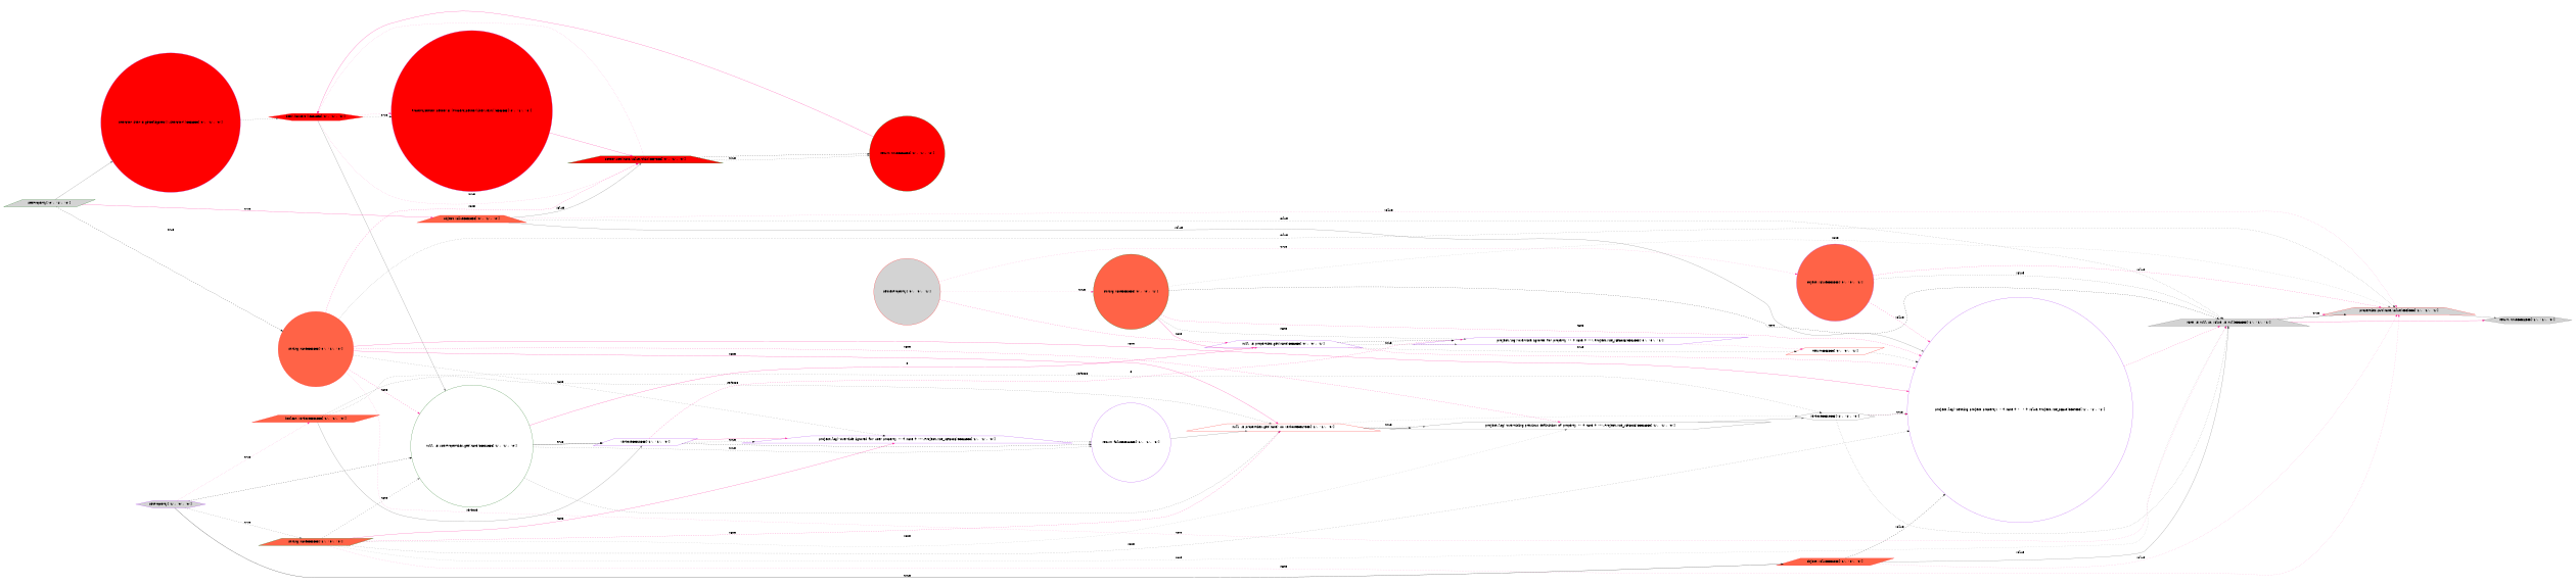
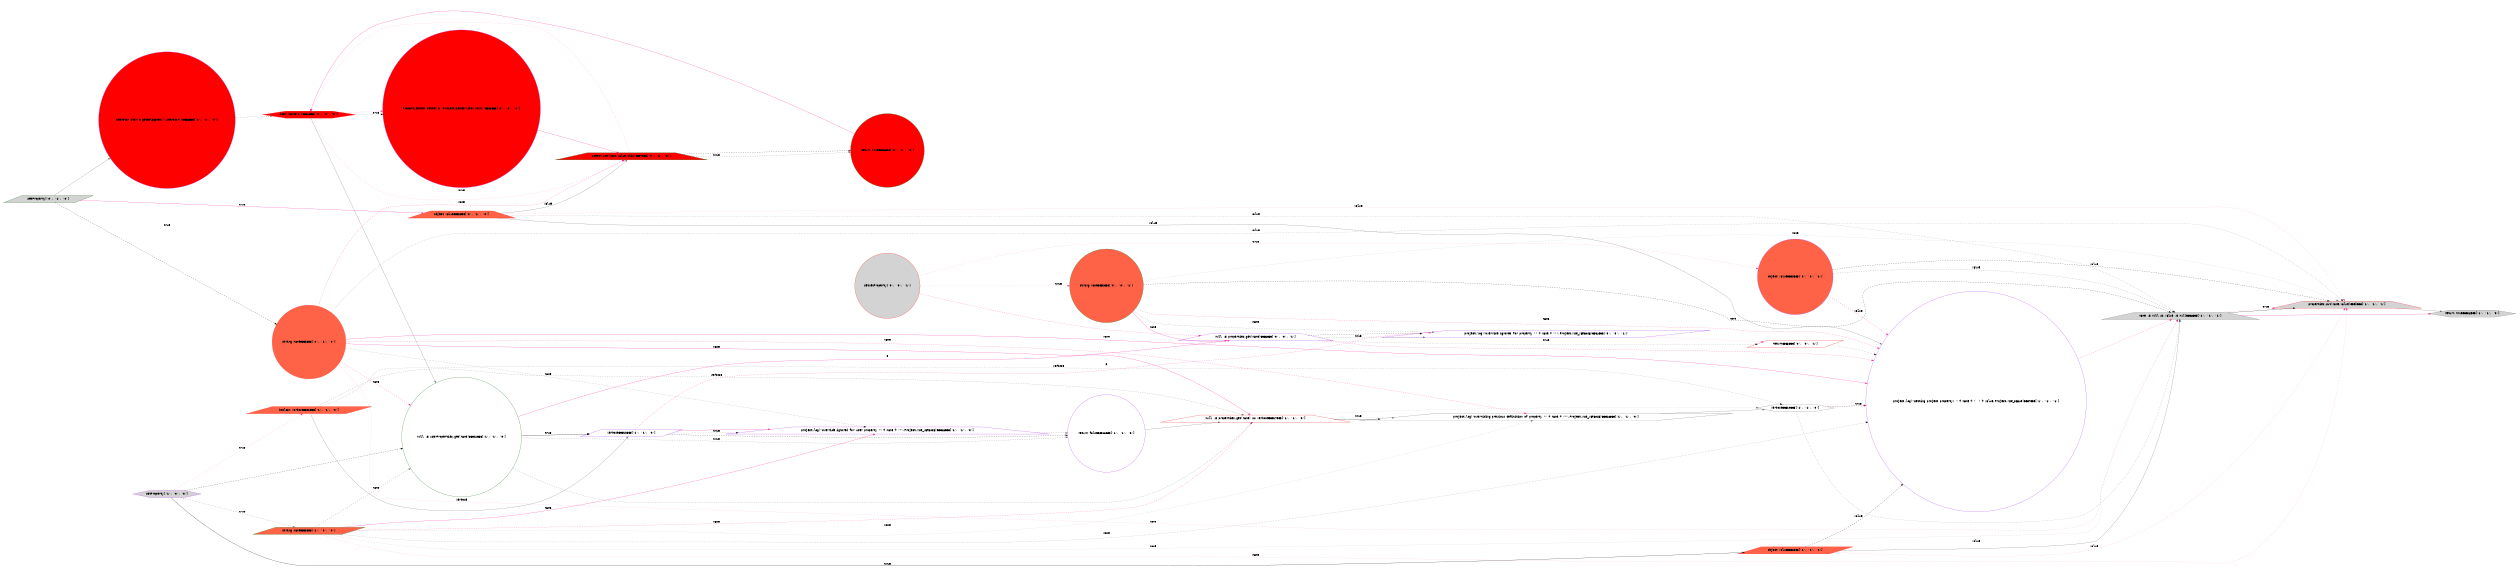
  digraph {
    fontname="DejaVu Sans Mono"
    rankdir=LR
    node [color=purple fillcolor=white fontname="DejaVu Sans Mono" shape=circle style=filled]
    edge [color=deeppink fontname="DejaVu Sans Mono" style=dashed]
    n1 [color=red fillcolor=tomato label="boolean verbose@@@2@@@['1', '1', '0']" shape=parallelogram]
    n2 [color=gray40 label="verbose@@@20@@@['1', '1', '0']" shape=hexagon]
    n3 [label="verbose@@@12@@@['1', '1', '0']" shape=parallelogram]
    n4 [color=red label="null != properties.get(name) && verbose@@@17@@@['1', '1', '0']" shape=trapezium]
    n5 [color=gray40 fillcolor=lightgray label="name != null && value != null@@@8@@@['1', '1', '1']" shape=trapezium]
    n6 [label="project.log(\"Setting project property: \" + name + \"  \" + value,Project.MSG_DEBUG)@@@7@@@['1', '1', '1']"]
    n7 [label="project.log(\"Override ignored for user property \"\" + name + \"\"\",Project.MSG_VERBOSE)@@@13@@@['1', '1', '0']" shape=trapezium]
    n8 [label="project.log(\"Override ignored for property \"\" + name + \"\"\",Project.MSG_VERBOSE)@@@4@@@['0', '0', '1']" shape=parallelogram]
    n9 [label="return false@@@15@@@['1', '1', '0']"]
    n10 [color=gray40 label="project.log(\"Overriding previous definition of property \"\" + name + \"\"\",Project.MSG_VERBOSE)@@@18@@@['1', '1', '0']" shape=parallelogram]
    n11 [color=darkgreen fillcolor=tomato label="String name@@@2@@@['0', '0', '1']"]
    n12 [color=red fillcolor=lightgray label="properties.put(name,value)@@@9@@@['1', '1', '1']" shape=trapezium]
    n13 [label="null != properties.get(name)@@@3@@@['0', '0', '1']" shape=trapezium]
    n14 [color=darkgreen fillcolor=red label="return true@@@8@@@['0', '1', '0']"]
    n15 [color=red fillcolor=red label="iter.hasNext()@@@4@@@['0', '1', '0']" shape=hexagon]
    n16 [color=darkgreen label="null != userProperties.get(name)@@@11@@@['1', '1', '0']"]
    n17 [color=darkgreen fillcolor=red label="setter.set(name,value,this)@@@7@@@['0', '1', '0']" shape=trapezium]
    n18 [fillcolor=red label="PropertySetter setter = (PropertySetter)iter.next()@@@6@@@['0', '1', '0']"]
    n19 [color=darkgreen fillcolor=tomato label="String name@@@2@@@['1', '0', '0']" shape=parallelogram]
    n20 [color=gray40 fillcolor=lightgray label="return true@@@26@@@['1', '1', '0']" shape=hexagon]
    n21 [color=red fillcolor=tomato label="String name@@@2@@@['0', '1', '0']"]
    n22 [fillcolor=tomato label="Object value@@@2@@@['0', '0', '1']"]
    n23 [color=red fillcolor=lightgray label="setNewProperty['0', '0', '1']"]
    n24 [color=red label="return@@@5@@@['0', '0', '1']" shape=parallelogram]
    n25 [color=red fillcolor=tomato label="Object value@@@2@@@['1', '0', '0']" shape=parallelogram]
    n26 [fillcolor=red label="Iterator iter = getDelegates().iterator()@@@3@@@['0', '1', '0']"]
    n27 [fillcolor=lightgray label="setProperty['1', '0', '0']" shape=hexagon]
    n28 [color=red fillcolor=tomato label="Object value@@@2@@@['0', '1', '0']" shape=trapezium]
    n29 [color=darkgreen fillcolor=lightgray label="setProperty['0', '1', '0']" shape=parallelogram]
    n1 -> n2 [color=black label=verbose style=dotted]
    n1 -> n3 [color=gray40 label=verbose style=solid]
    n1 -> n4 [color=gray40 label=verbose]
    n2 -> n5 [color=black style=dotted]
    n2 -> n6 [color=black label=true]
    n2 -> n6 [style=dotted]
    n3 -> n7 [color=black label=true style=dotted]
    n3 -> n7 [style=solid]
    n3 -> n8 [label=0]
    n3 -> n9 [color=black]
    n4 -> n2 [color=gray40 style=dotted]
    n4 -> n10 [color=black style=solid]
    n4 -> n10 [color=gray40 label=true style=dotted]
    n5 -> n12 [color=black style=solid]
    n5 -> n12 [label=true style=dotted]
    n5 -> n20 [style=solid]
    n6 -> n5
    n7 -> n9 [color=gray40]
    n8 -> n24 [style=dotted]
    n9 -> n4 [color=gray40 style=solid]
    n10 -> n2 [color=gray40 style=solid]
    n11 -> n5 [color=black label=name]
    n11 -> n6 [label=name]
    n11 -> n8 [color=gray40 label=name]
    n11 -> n12 [color=gray40 label=name style=dotted]
    n11 -> n13 [label=name style=solid]
    n12 -> n20 [color=gray40 style=solid]
    n13 -> n6
    n13 -> n8 [color=black]
    n13 -> n8 [color=gray40 label=true]
    n13 -> n24 [color=black label=true style=dotted]
    n14 -> n15 [style=solid]
    n15 -> n16 [color=gray40 style=solid]
    n15 -> n17 [label=true style=dotted]
    n15 -> n18 [color=black label=true style=dotted]
    n15 -> n18 [style=dotted]
    n16 -> n3 [color=black label=true style=dotted]
    n16 -> n3 [color=black style=solid]
    n16 -> n4 [color=gray40]
    n16 -> n9 [color=gray40 label=true]
    n16 -> n13 [label=0 style=solid]
    n17 -> n14 [color=black]
    n17 -> n14 [color=gray40 label=true]
    n17 -> n15 [style=dotted]
    n18 -> n17 [style=solid]
    n19 -> n4 [label=name]
    n19 -> n5 [color=gray40 label=name style=dotted]
    n19 -> n6 [color=black label=name style=dotted]
    n19 -> n7 [label=name style=solid]
    n19 -> n10 [color=gray40 label=name style=dotted]
    n19 -> n12 [label=name style=dotted]
    n19 -> n16 [color=gray40 label=name]
    n21 -> n4 [label=name style=solid]
    n21 -> n5 [label=name style=dotted]
    n21 -> n6 [label=name style=solid]
    n21 -> n7 [color=black label=name style=dotted]
    n21 -> n10 [label=name]
    n21 -> n12 [color=black label=value style=dotted]
    n21 -> n16 [label=name]
    n21 -> n17 [label=name]
    n22 -> n5 [color=gray40 label=value]
    n22 -> n6 [label=value]
-   n22 -> n12 [label=value]
+   n22 -> n12 [color=black label=value]
    n23 -> n11 [label=true style=dotted]
    n23 -> n13
    n23 -> n22 [label=true style=dotted]
    n24 -> n6 [color=black style=dotted]
    n25 -> n5 [color=gray40 label=value style=solid]
    n25 -> n6 [color=black label=value]
    n25 -> n12 [label=value style=dotted]
    n26 -> n15 [color=gray40]
    n27 -> n1 [label=true style=dotted]
    n27 -> n16 [color=black]
    n27 -> n19 [color=gray40 label=true]
    n27 -> n25 [color=black label=true style=solid]
    n28 -> n5 [color=black label=value style=dotted]
    n28 -> n6 [color=gray40 label=value style=solid]
    n28 -> n12 [label=value style=dotted]
    n28 -> n17 [color=gray40 label=value style=solid]
    n29 -> n21 [color=black label=true]
    n29 -> n26 [color=gray40 style=solid]
    n29 -> n28 [label=true style=solid]
  }
